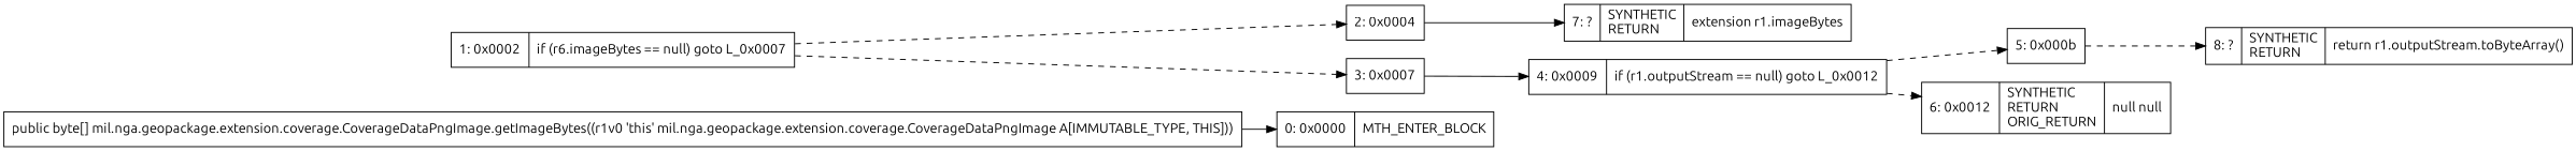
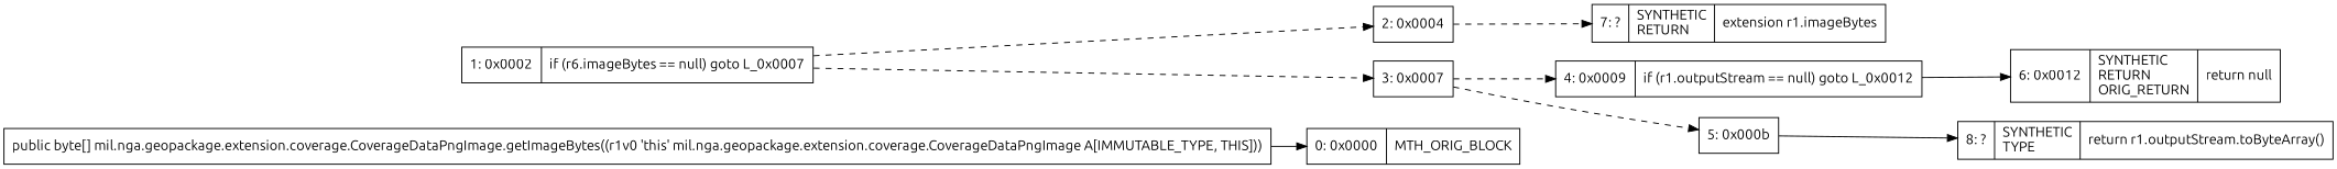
  digraph {
    fontname=Ubuntu
    rankdir=LR
    node [fontname=Ubuntu shape=record]
    edge [fontname=Ubuntu]
-   n1 [label="{0\:\ 0x0000|MTH_ENTER_BLOCK\l}"]
+   n1 [label="{0\:\ 0x0000|MTH_ORIG_BLOCK\l}"]
    n2 [label="{1\:\ 0x0002|if (r6.imageBytes == null) goto L_0x0007\l}"]
    n3 [label="{2\:\ 0x0004}"]
    n4 [label="{3\:\ 0x0007}"]
    n5 [label="{7\:\ ?|SYNTHETIC\lRETURN\l|extension r1.imageBytes\l}"]
    n6 [label="{4\:\ 0x0009|if (r1.outputStream == null) goto L_0x0012\l}"]
    n7 [label="{5\:\ 0x000b}"]
-   n8 [label="{6\:\ 0x0012|SYNTHETIC\lRETURN\lORIG_RETURN\l|null null\l}"]
-   n9 [label="{8\:\ ?|SYNTHETIC\lRETURN\l|return r1.outputStream.toByteArray()\l}"]
+   n8 [label="{6\:\ 0x0012|SYNTHETIC\lRETURN\lORIG_RETURN\l|return null\l}"]
+   n9 [label="{8\:\ ?|SYNTHETIC\lTYPE\l|return r1.outputStream.toByteArray()\l}"]
    n10 [label="{public byte[] mil.nga.geopackage.extension.coverage.CoverageDataPngImage.getImageBytes((r1v0 'this' mil.nga.geopackage.extension.coverage.CoverageDataPngImage A[IMMUTABLE_TYPE, THIS])) }"]
    n2 -> n3 [style=dashed]
    n2 -> n4 [style=dashed]
-   n3 -> n5
-   n4 -> n6
-   n6 -> n7 [style=dashed]
-   n6 -> n8 [style=dashed]
-   n7 -> n9 [style=dashed]
+   n3 -> n5 [style=dashed]
+   n4 -> n6 [style=dashed]
+   n4 -> n7 [style=dashed]
+   n6 -> n8
+   n7 -> n9
    n10 -> n1
  }
